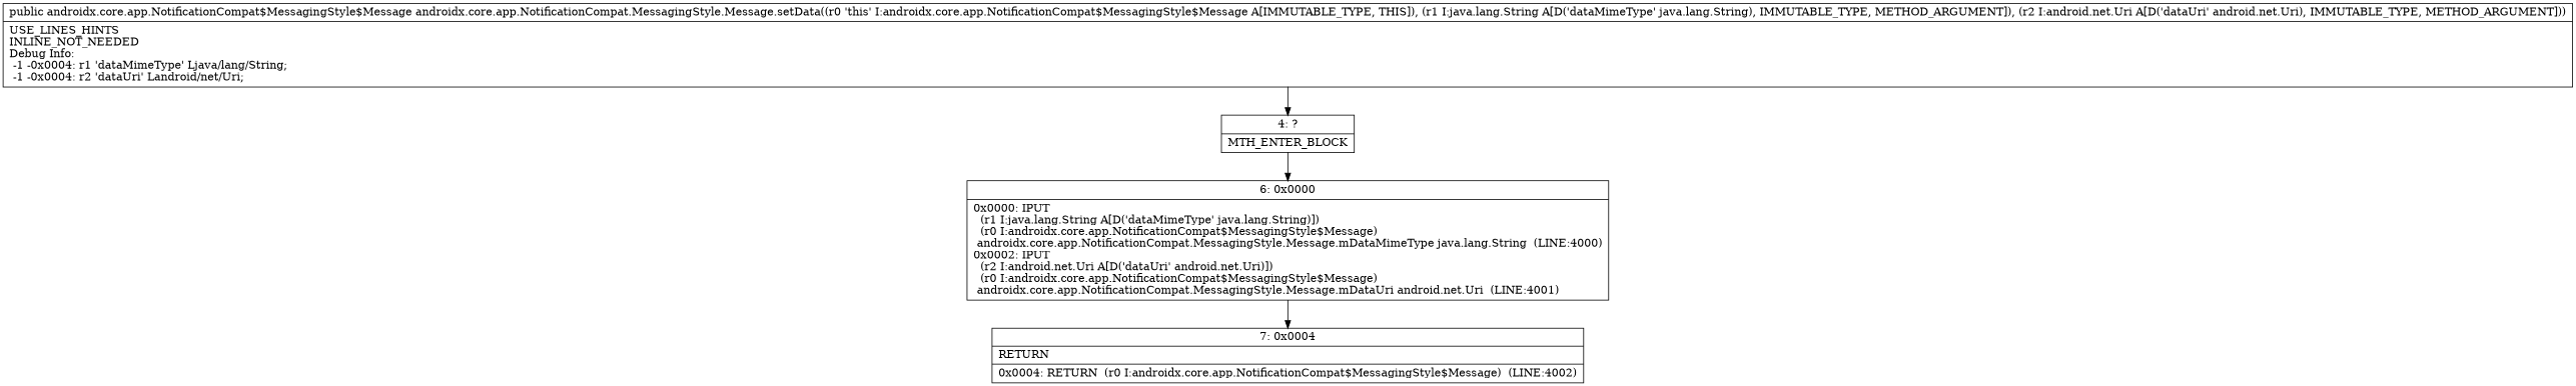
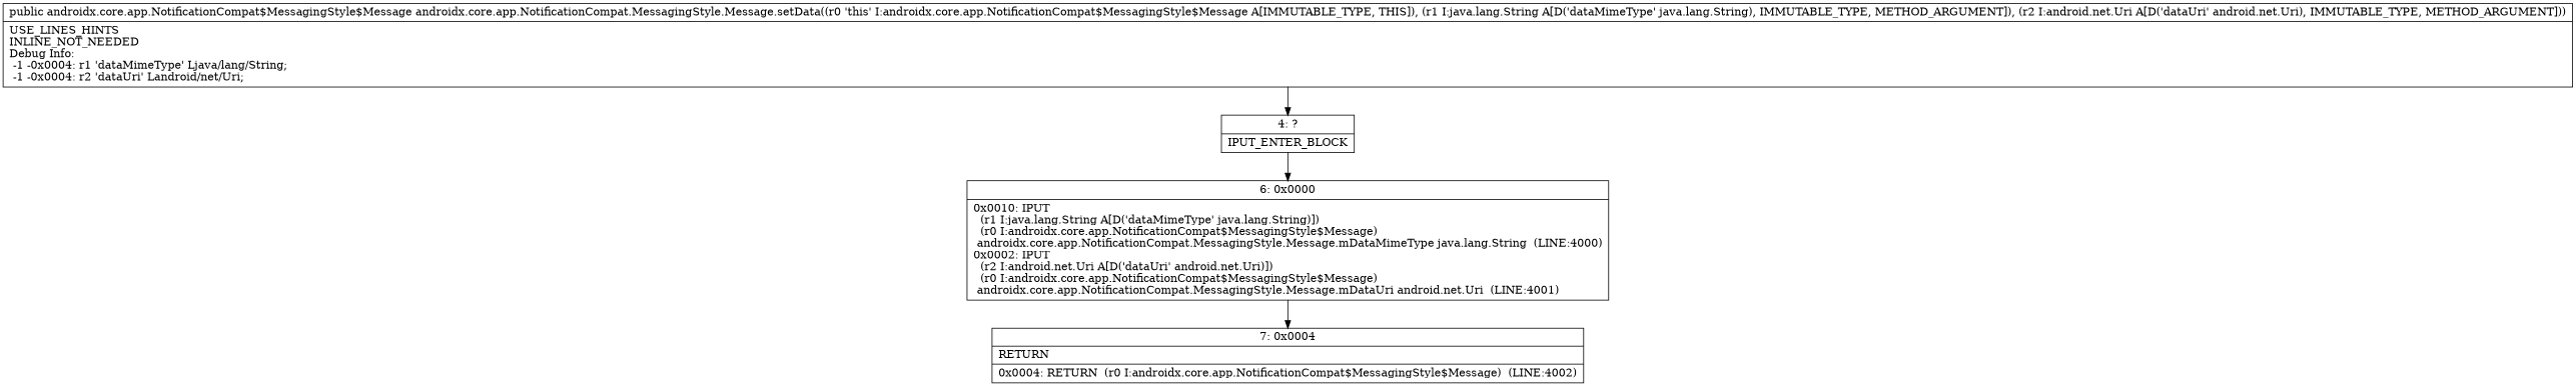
  digraph {
    node [shape=record]
-   n1 [label="{4\:\ ?|MTH_ENTER_BLOCK\l}"]
-   n2 [label="{6\:\ 0x0000|0x0000: IPUT  \l  (r1 I:java.lang.String A[D('dataMimeType' java.lang.String)])\l  (r0 I:androidx.core.app.NotificationCompat$MessagingStyle$Message)\l androidx.core.app.NotificationCompat.MessagingStyle.Message.mDataMimeType java.lang.String  (LINE:4000)\l0x0002: IPUT  \l  (r2 I:android.net.Uri A[D('dataUri' android.net.Uri)])\l  (r0 I:androidx.core.app.NotificationCompat$MessagingStyle$Message)\l androidx.core.app.NotificationCompat.MessagingStyle.Message.mDataUri android.net.Uri  (LINE:4001)\l}"]
+   n1 [label="{4\:\ ?|IPUT_ENTER_BLOCK\l}"]
+   n2 [label="{6\:\ 0x0000|0x0010: IPUT  \l  (r1 I:java.lang.String A[D('dataMimeType' java.lang.String)])\l  (r0 I:androidx.core.app.NotificationCompat$MessagingStyle$Message)\l androidx.core.app.NotificationCompat.MessagingStyle.Message.mDataMimeType java.lang.String  (LINE:4000)\l0x0002: IPUT  \l  (r2 I:android.net.Uri A[D('dataUri' android.net.Uri)])\l  (r0 I:androidx.core.app.NotificationCompat$MessagingStyle$Message)\l androidx.core.app.NotificationCompat.MessagingStyle.Message.mDataUri android.net.Uri  (LINE:4001)\l}"]
    n3 [label="{7\:\ 0x0004|RETURN\l|0x0004: RETURN  (r0 I:androidx.core.app.NotificationCompat$MessagingStyle$Message)  (LINE:4002)\l}"]
    n4 [label="{public androidx.core.app.NotificationCompat$MessagingStyle$Message androidx.core.app.NotificationCompat.MessagingStyle.Message.setData((r0 'this' I:androidx.core.app.NotificationCompat$MessagingStyle$Message A[IMMUTABLE_TYPE, THIS]), (r1 I:java.lang.String A[D('dataMimeType' java.lang.String), IMMUTABLE_TYPE, METHOD_ARGUMENT]), (r2 I:android.net.Uri A[D('dataUri' android.net.Uri), IMMUTABLE_TYPE, METHOD_ARGUMENT]))  | USE_LINES_HINTS\lINLINE_NOT_NEEDED\lDebug Info:\l  \-1 \-0x0004: r1 'dataMimeType' Ljava\/lang\/String;\l  \-1 \-0x0004: r2 'dataUri' Landroid\/net\/Uri;\l}"]
    n1 -> n2
    n2 -> n3
    n4 -> n1
  }
